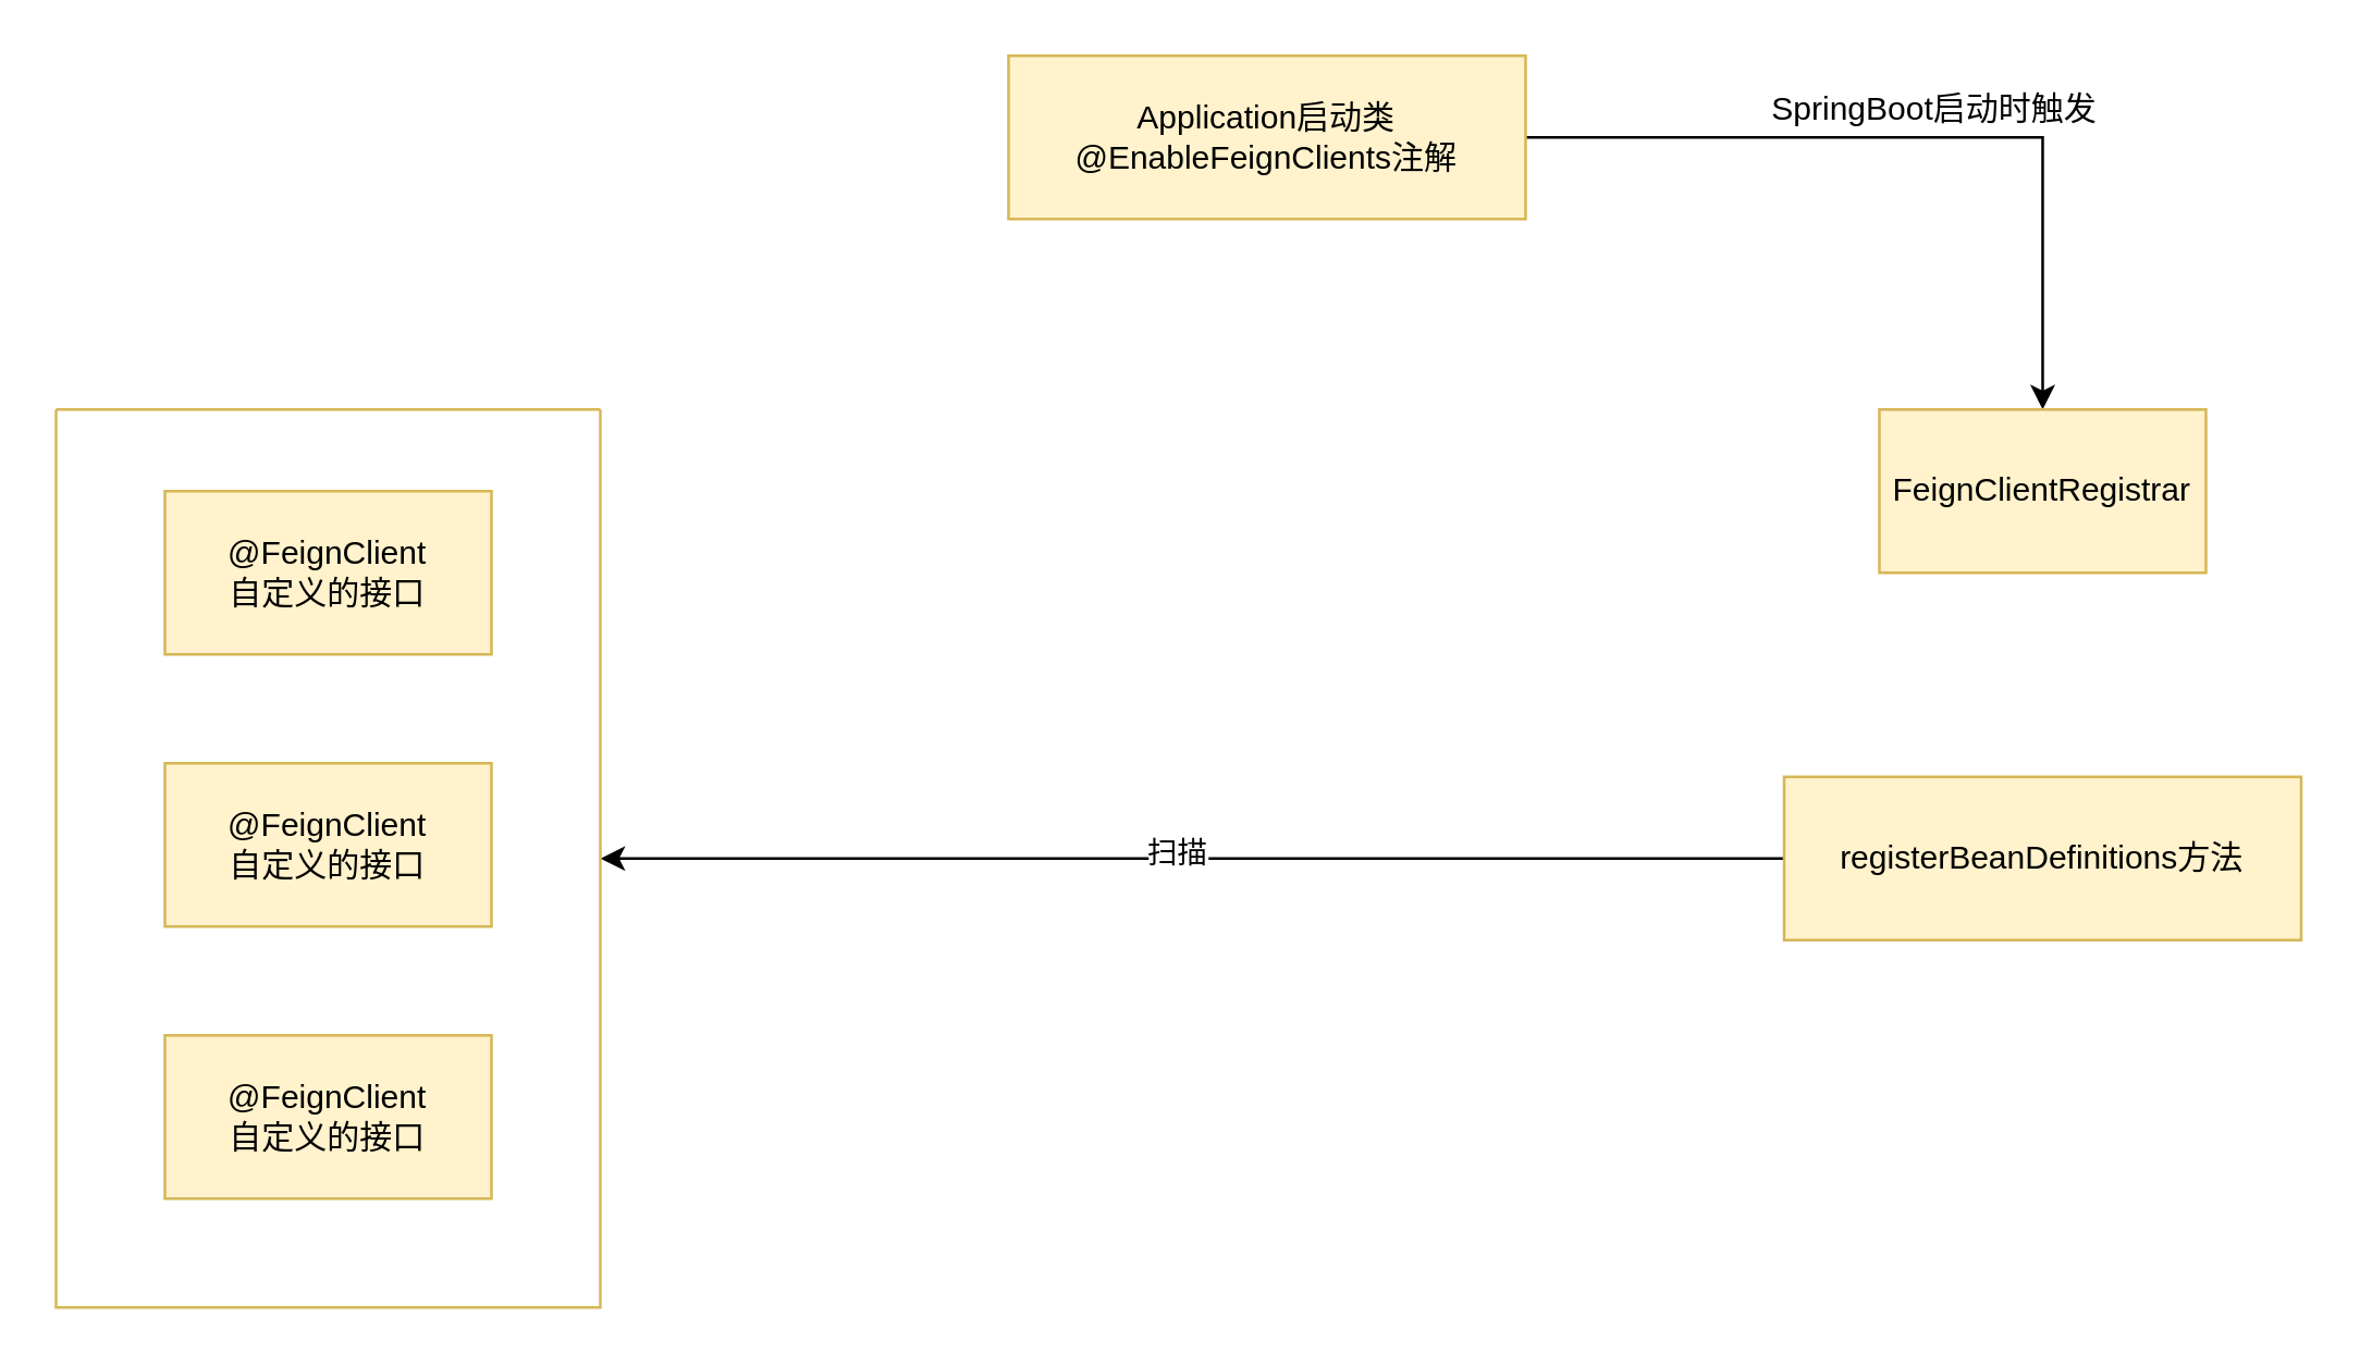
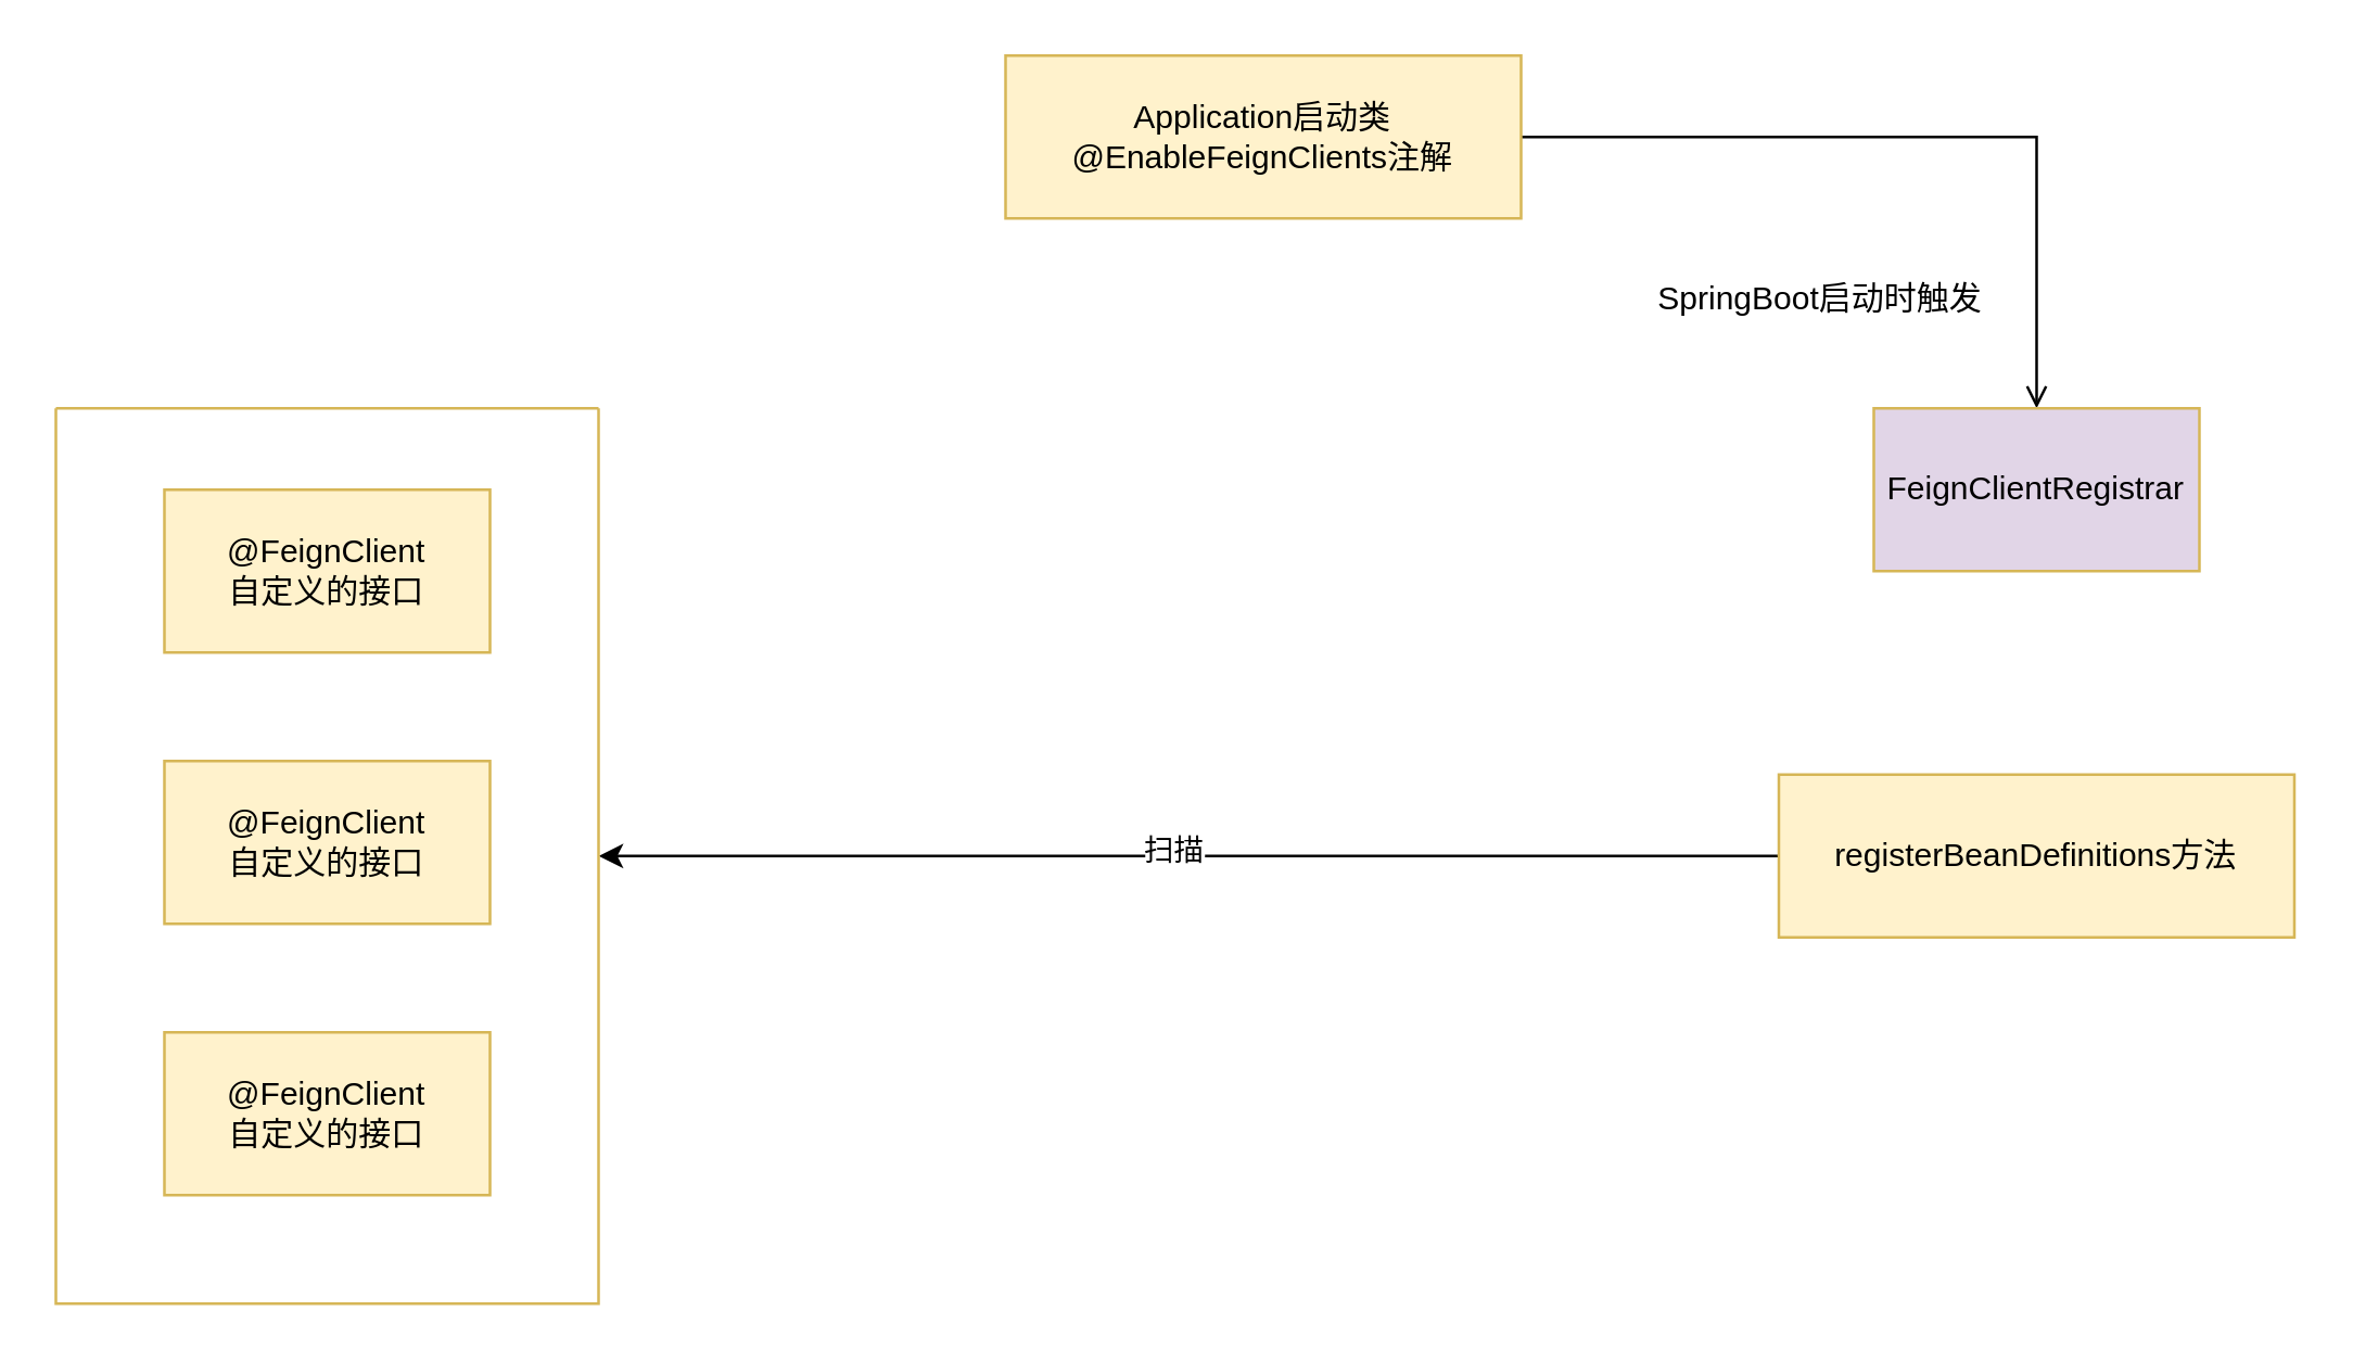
  <mxCell id="0" />
  <mxCell id="1" parent="0" />
  <mxCell id="2" value="@FeignClient&lt;br&gt;自定义的接口" style="whiteSpace=wrap;html=1;fillColor=#fff2cc;strokeColor=#d6b656;" parent="1" vertex="1"><mxGeometry x="60" y="180" width="120" height="60" as="geometry" /></mxCell>
  <mxCell id="3" value="@FeignClient&lt;br&gt;自定义的接口" style="whiteSpace=wrap;html=1;fillColor=#fff2cc;strokeColor=#d6b656;" parent="1" vertex="1"><mxGeometry x="60" y="280" width="120" height="60" as="geometry" /></mxCell>
  <mxCell id="4" value="@FeignClient&lt;br&gt;自定义的接口" style="whiteSpace=wrap;html=1;fillColor=#fff2cc;strokeColor=#d6b656;" parent="1" vertex="1"><mxGeometry x="60" y="380" width="120" height="60" as="geometry" /></mxCell>
- <mxCell id="5" style="edgeStyle=orthogonalEdgeStyle;rounded=0;orthogonalLoop=1;jettySize=auto;html=1;" parent="1" source="6" target="7" edge="1"><mxGeometry relative="1" as="geometry" /></mxCell>
+ <mxCell id="5" style="edgeStyle=orthogonalEdgeStyle;rounded=0;orthogonalLoop=1;jettySize=auto;html=1;endArrow=open;" parent="1" source="6" target="7" edge="1"><mxGeometry relative="1" as="geometry" /></mxCell>
  <mxCell id="6" value="Application启动类&lt;br&gt;@EnableFeignClients注解&lt;br&gt;" style="whiteSpace=wrap;html=1;fillColor=#fff2cc;strokeColor=#d6b656;" parent="1" vertex="1"><mxGeometry x="370" y="20" width="190" height="60" as="geometry" /></mxCell>
- <mxCell id="7" value="FeignClientRegistrar" style="whiteSpace=wrap;html=1;fillColor=#fff2cc;strokeColor=#d6b656;" parent="1" vertex="1"><mxGeometry x="690" y="150" width="120" height="60" as="geometry" /></mxCell>
- <mxCell id="8" value="SpringBoot启动时触发" style="text;html=1;align=center;verticalAlign=middle;resizable=0;points=[];autosize=1;strokeColor=none;" parent="1" vertex="1"><mxGeometry x="645" y="30" width="130" height="20" as="geometry" /></mxCell>
+ <mxCell id="7" value="FeignClientRegistrar" style="whiteSpace=wrap;html=1;fillColor=#e1d5e7;strokeColor=#d6b656;" parent="1" vertex="1"><mxGeometry x="690" y="150" width="120" height="60" as="geometry" /></mxCell>
+ <mxCell id="8" value="SpringBoot启动时触发" style="text;html=1;align=center;verticalAlign=middle;resizable=0;points=[];autosize=1;strokeColor=none;" parent="1" vertex="1"><mxGeometry x="605" y="100" width="130" height="20" as="geometry" /></mxCell>
  <mxCell id="9" style="edgeStyle=orthogonalEdgeStyle;rounded=0;orthogonalLoop=1;jettySize=auto;html=1;" parent="1" source="11" target="12" edge="1"><mxGeometry relative="1" as="geometry" /></mxCell>
  <mxCell id="10" value="扫描" style="edgeLabel;html=1;align=center;verticalAlign=middle;resizable=0;points=[];" parent="9" vertex="1" connectable="0"><mxGeometry x="0.03" y="-3" relative="1" as="geometry"><mxPoint as="offset" /></mxGeometry></mxCell>
  <mxCell id="11" value="registerBeanDefinitions方法" style="whiteSpace=wrap;html=1;fillColor=#fff2cc;strokeColor=#d6b656;" parent="1" vertex="1"><mxGeometry x="655" y="285" width="190" height="60" as="geometry" /></mxCell>
  <mxCell id="12" value="" style="swimlane;startSize=0;fillColor=#fff2cc;strokeColor=#d6b656;" parent="1" vertex="1"><mxGeometry x="20" y="150" width="200" height="330" as="geometry" /></mxCell>
